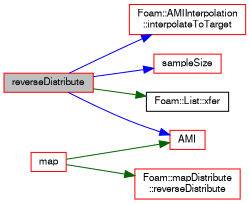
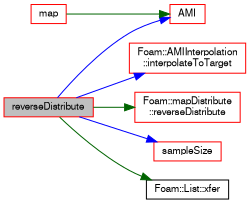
  digraph {
    rankdir=LR
    node [color=red fontname=FreeSans fontsize=10 shape=record]
    edge [color=blue fontname=FreeSans fontsize=10 labelfontname=FreeSans labelfontsize=10 style=solid]
    n1 [fillcolor=grey75 fontcolor=black height=0.2 label=reverseDistribute style=filled width=0.4]
    n2 [height=0.2 label=AMI width=0.4]
    n3 [height=0.2 label="Foam::AMIInterpolation\l::interpolateToTarget" width=0.4]
    n4 [height=0.2 label="Foam::mapDistribute\l::reverseDistribute" width=0.4]
    n5 [height=0.2 label=sampleSize width=0.4]
    n6 [color=black height=0.2 label="Foam::List::xfer" width=0.4]
    n7 [height=0.2 label=map width=0.4]
    n1 -> n2
    n1 -> n3
-   n7 -> n4 [color=darkgreen]
+   n1 -> n4 [color=darkgreen]
    n1 -> n5
    n1 -> n6 [color=darkgreen]
    n7 -> n2 [color=darkgreen]
  }
